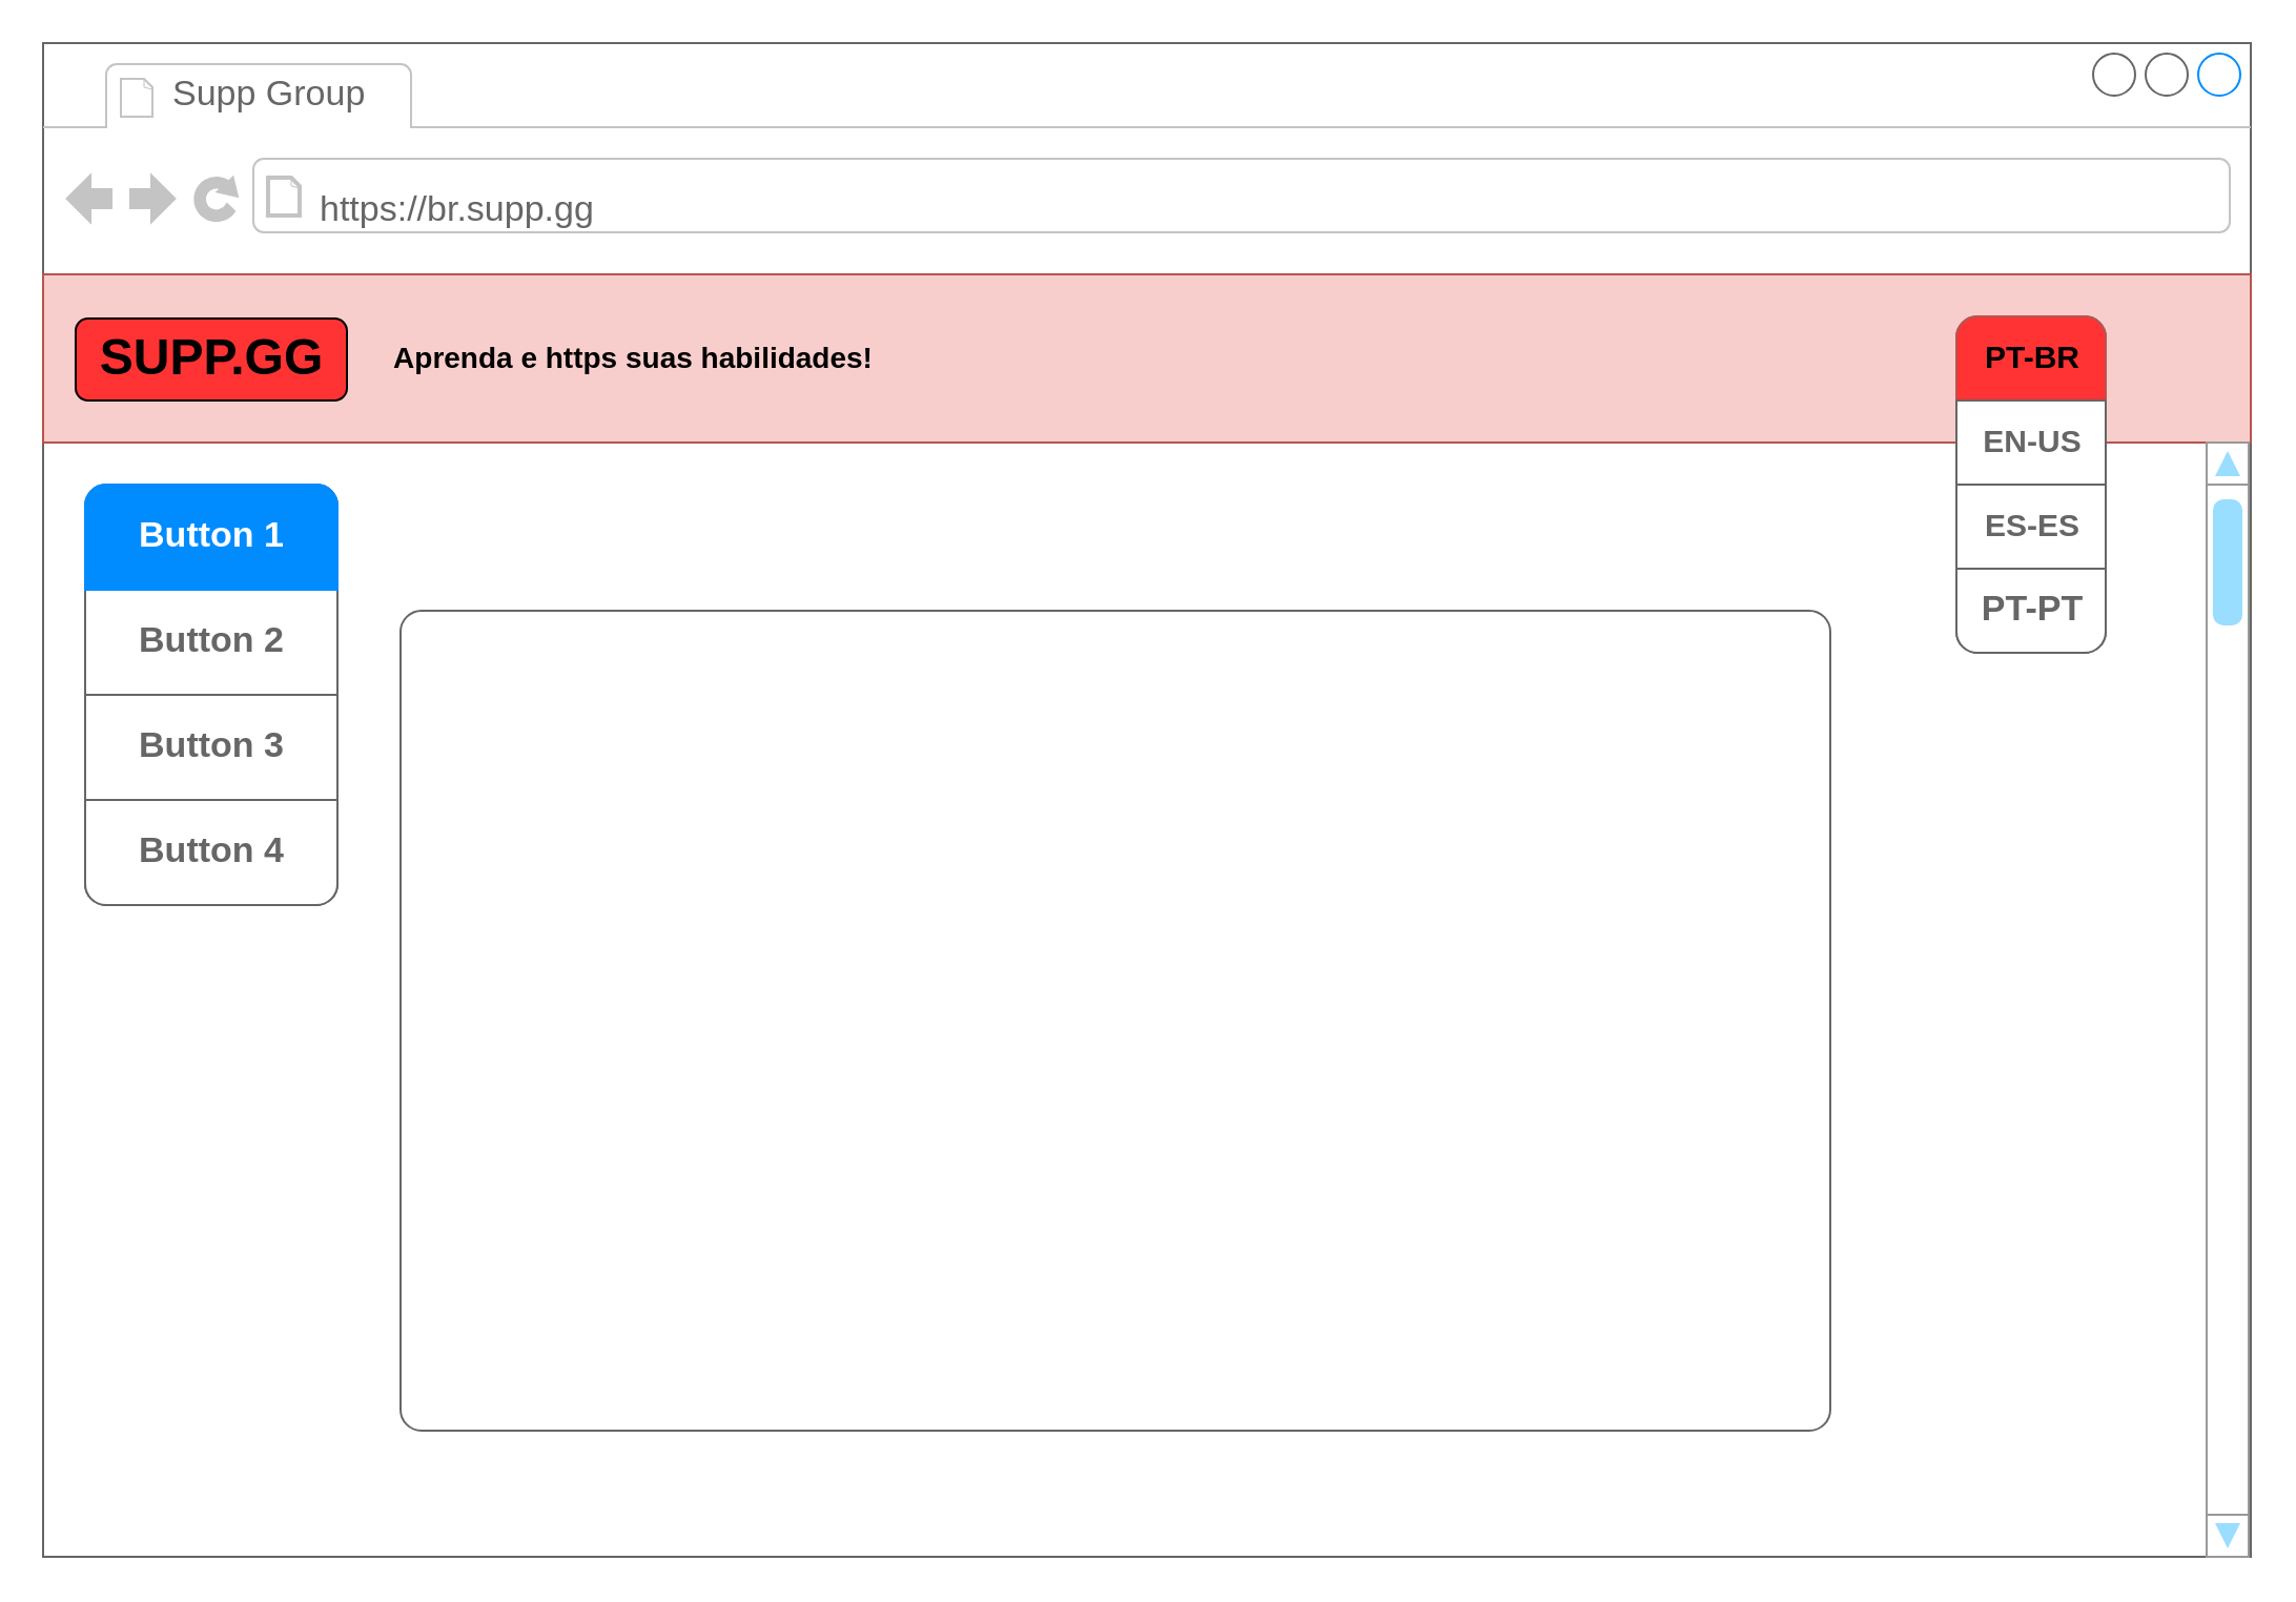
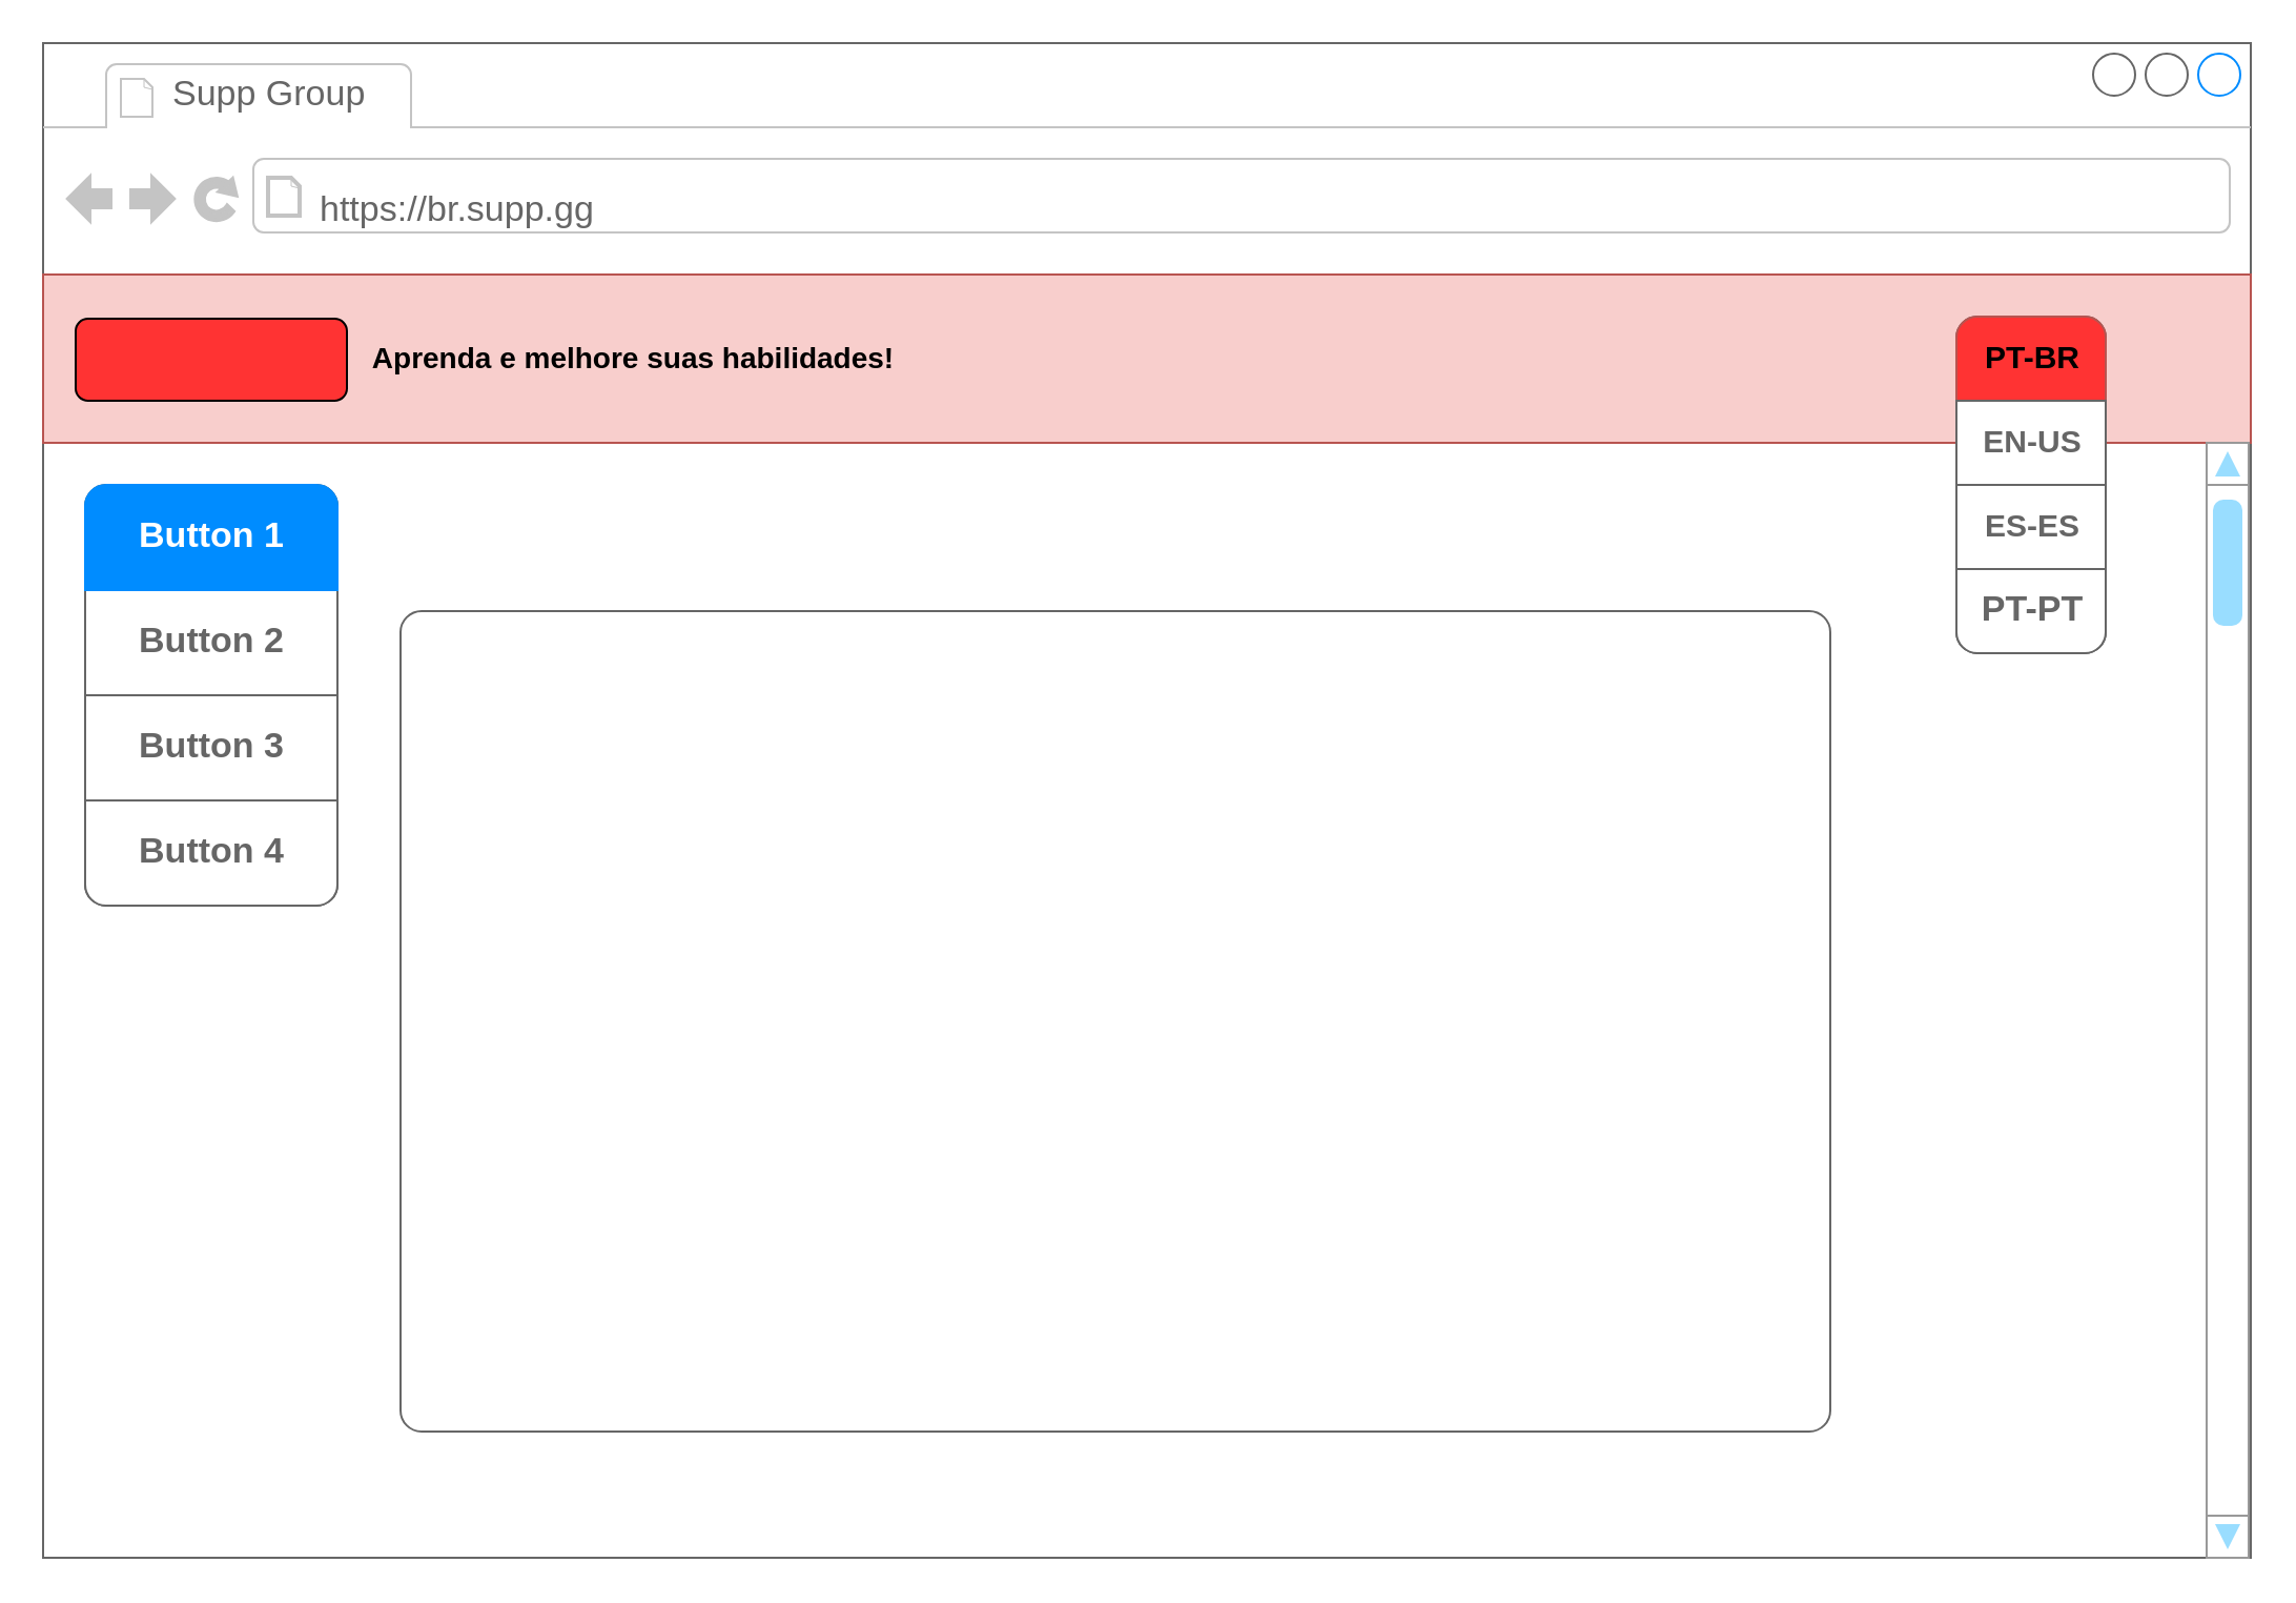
  <mxCell id="0" />
  <mxCell id="1" parent="0" />
  <mxCell id="2" value="" style="strokeWidth=1;shadow=0;dashed=0;align=center;html=1;shape=mxgraph.mockup.containers.browserWindow;rSize=0;strokeColor=#666666;strokeColor2=#008cff;strokeColor3=#c4c4c4;mainText=,;recursiveResize=0;" vertex="1" parent="1"><mxGeometry x="20" y="20" width="1050" height="720" as="geometry" /></mxCell>
  <mxCell id="3" value="" style="rounded=0;whiteSpace=wrap;html=1;fillColor=#f8cecc;strokeColor=#b85450;" vertex="1" parent="2"><mxGeometry y="110" width="1050" height="80" as="geometry" /></mxCell>
  <mxCell id="4" value="Supp Group" style="strokeWidth=1;shadow=0;dashed=0;align=center;html=1;shape=mxgraph.mockup.containers.anchor;fontSize=17;fontColor=#666666;align=left;" vertex="1" parent="2"><mxGeometry x="60" y="12" width="110" height="26" as="geometry" /></mxCell>
  <mxCell id="5" value="https://br.supp.gg" style="strokeWidth=1;shadow=0;dashed=0;align=center;html=1;shape=mxgraph.mockup.containers.anchor;rSize=0;fontSize=17;fontColor=#666666;align=left;" vertex="1" parent="2"><mxGeometry x="130" y="60" width="200" height="40" as="geometry" /></mxCell>
- <mxCell id="6" value="&lt;font style=&quot;font-size: 14px&quot;&gt;&lt;b&gt;Aprenda e https suas habilidades!&lt;/b&gt;&lt;/font&gt;" style="text;html=1;strokeColor=none;fillColor=none;align=center;verticalAlign=middle;whiteSpace=wrap;overflow=hidden;" vertex="1" parent="2"><mxGeometry x="151" y="135" width="260" height="30" as="geometry" /></mxCell>
+ <mxCell id="6" value="&lt;font style=&quot;font-size: 14px&quot;&gt;&lt;b&gt;Aprenda e melhore suas habilidades!&lt;/b&gt;&lt;/font&gt;" style="text;html=1;strokeColor=none;fillColor=none;align=center;verticalAlign=middle;whiteSpace=wrap;overflow=hidden;" vertex="1" parent="2"><mxGeometry x="151" y="135" width="260" height="30" as="geometry" /></mxCell>
  <mxCell id="7" style="edgeStyle=orthogonalEdgeStyle;rounded=0;orthogonalLoop=1;jettySize=auto;html=1;exitX=0.5;exitY=1;exitDx=0;exitDy=0;" edge="1" parent="2" source="3" target="3"><mxGeometry relative="1" as="geometry" /></mxCell>
  <mxCell id="8" value="" style="shape=image;html=1;verticalAlign=top;verticalLabelPosition=bottom;labelBackgroundColor=#ffffff;imageAspect=0;aspect=fixed;image=https://cdn0.iconfinder.com/data/icons/very-basic-android-l-lollipop-icon-pack/24/globe-128.png" vertex="1" parent="2"><mxGeometry x="990" y="131" width="39" height="39" as="geometry" /></mxCell>
  <mxCell id="9" value="" style="strokeWidth=1;shadow=0;dashed=0;align=center;html=1;shape=mxgraph.mockup.rrect;rSize=10;strokeColor=#666666;" vertex="1" parent="2"><mxGeometry x="910" y="130" width="71" height="160" as="geometry" /></mxCell>
  <mxCell id="10" value="&lt;font style=&quot;font-size: 15px&quot;&gt;PT-BR&lt;/font&gt;" style="strokeWidth=1;shadow=0;dashed=0;align=center;html=1;shape=mxgraph.mockup.topButton;rSize=10;fontSize=17;fontStyle=1;strokeColor=#b85450;resizeWidth=1;fillColor=#FF3333;" vertex="1" parent="9"><mxGeometry width="71" height="40" relative="1" as="geometry" /></mxCell>
  <mxCell id="11" value="&lt;font style=&quot;font-size: 15px&quot;&gt;EN-US&lt;/font&gt;" style="strokeColor=inherit;fillColor=inherit;gradientColor=inherit;strokeWidth=1;shadow=0;dashed=0;align=center;html=1;shape=mxgraph.mockup.rrect;rSize=0;fontSize=17;fontColor=#666666;fontStyle=1;resizeWidth=1;" vertex="1" parent="9"><mxGeometry width="71" height="40" relative="1" as="geometry"><mxPoint y="40" as="offset" /></mxGeometry></mxCell>
  <mxCell id="12" value="&lt;font style=&quot;font-size: 15px&quot;&gt;ES-ES&lt;/font&gt;" style="strokeColor=inherit;fillColor=inherit;gradientColor=inherit;strokeWidth=1;shadow=0;dashed=0;align=center;html=1;shape=mxgraph.mockup.rrect;rSize=0;fontSize=17;fontColor=#666666;fontStyle=1;resizeWidth=1;" vertex="1" parent="9"><mxGeometry width="71" height="40" relative="1" as="geometry"><mxPoint y="80" as="offset" /></mxGeometry></mxCell>
  <mxCell id="13" value="PT-PT" style="strokeColor=inherit;fillColor=inherit;gradientColor=inherit;strokeWidth=1;shadow=0;dashed=0;align=center;html=1;shape=mxgraph.mockup.bottomButton;rSize=10;fontSize=17;fontColor=#666666;fontStyle=1;resizeWidth=1;" vertex="1" parent="9"><mxGeometry y="1" width="71" height="40" relative="1" as="geometry"><mxPoint y="-40" as="offset" /></mxGeometry></mxCell>
  <mxCell id="14" value="" style="rounded=1;whiteSpace=wrap;html=1;fillColor=#FF3333;" vertex="1" parent="2"><mxGeometry x="15.5" y="131" width="129" height="39" as="geometry" /></mxCell>
- <mxCell id="15" value="SUPP.GG" style="text;strokeColor=none;fillColor=none;html=1;fontSize=24;fontStyle=1;verticalAlign=middle;align=center;" vertex="1" parent="2"><mxGeometry x="30" y="130" width="100" height="40" as="geometry" /></mxCell>
  <mxCell id="16" value="" style="verticalLabelPosition=bottom;shadow=0;dashed=0;align=center;html=1;verticalAlign=top;strokeWidth=1;shape=mxgraph.mockup.navigation.scrollBar;strokeColor=#999999;barPos=98.372;fillColor2=#99ddff;strokeColor2=none;direction=north;fillColor=#FFFFFF;" vertex="1" parent="2"><mxGeometry x="1029" y="190" width="20" height="530" as="geometry" /></mxCell>
  <mxCell id="17" value="" style="strokeWidth=1;shadow=0;dashed=0;align=center;html=1;shape=mxgraph.mockup.rrect;rSize=10;strokeColor=#666666;fillColor=#FFFFFF;" vertex="1" parent="2"><mxGeometry x="20" y="210" width="120" height="200" as="geometry" /></mxCell>
  <mxCell id="18" value="Button 2" style="strokeColor=inherit;fillColor=inherit;gradientColor=inherit;strokeWidth=1;shadow=0;dashed=0;align=center;html=1;shape=mxgraph.mockup.rrect;rSize=0;fontSize=17;fontColor=#666666;fontStyle=1;resizeWidth=1;" vertex="1" parent="17"><mxGeometry width="120" height="50" relative="1" as="geometry"><mxPoint y="50" as="offset" /></mxGeometry></mxCell>
  <mxCell id="19" value="Button 3" style="strokeColor=inherit;fillColor=inherit;gradientColor=inherit;strokeWidth=1;shadow=0;dashed=0;align=center;html=1;shape=mxgraph.mockup.rrect;rSize=0;fontSize=17;fontColor=#666666;fontStyle=1;resizeWidth=1;" vertex="1" parent="17"><mxGeometry width="120" height="50" relative="1" as="geometry"><mxPoint y="100" as="offset" /></mxGeometry></mxCell>
  <mxCell id="20" value="Button 4" style="strokeColor=inherit;fillColor=inherit;gradientColor=inherit;strokeWidth=1;shadow=0;dashed=0;align=center;html=1;shape=mxgraph.mockup.bottomButton;rSize=10;fontSize=17;fontColor=#666666;fontStyle=1;resizeWidth=1;" vertex="1" parent="17"><mxGeometry y="1" width="120" height="50" relative="1" as="geometry"><mxPoint y="-50" as="offset" /></mxGeometry></mxCell>
  <mxCell id="21" value="Button 1" style="strokeWidth=1;shadow=0;dashed=0;align=center;html=1;shape=mxgraph.mockup.topButton;rSize=10;fontSize=17;fontColor=#ffffff;fontStyle=1;fillColor=#008cff;strokeColor=#008cff;resizeWidth=1;" vertex="1" parent="17"><mxGeometry width="120" height="50" relative="1" as="geometry" /></mxCell>
  <mxCell id="22" value="" style="shape=mxgraph.mockup.containers.marginRect;rectMarginTop=10;strokeColor=#666666;strokeWidth=1;dashed=0;rounded=1;arcSize=5;recursiveResize=0;fillColor=#FFFFFF;" vertex="1" parent="2"><mxGeometry x="170" y="260" width="680" height="400" as="geometry" /></mxCell>
